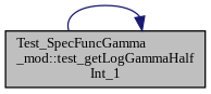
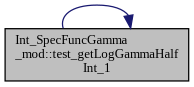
  digraph {
    rankdir=LR
    fontname="Liberation Serif"
-   n1 [color=black fillcolor=grey75 fontcolor=black fontname="Liberation Serif" fontsize=10 height=0.2 label="Test_SpecFuncGamma\l_mod::test_getLogGammaHalf\lInt_1" shape=record style=filled width=0.4]
+   n1 [color=black fillcolor=grey75 fontcolor=black fontname="Liberation Serif" fontsize=10 height=0.2 label="Int_SpecFuncGamma\l_mod::test_getLogGammaHalf\lInt_1" shape=record style=filled width=0.4]
    n1 -> n1 [color=midnightblue fontname="Liberation Serif" fontsize=10 labelfontname=Helvetica labelfontsize=10 style=solid]
  }
